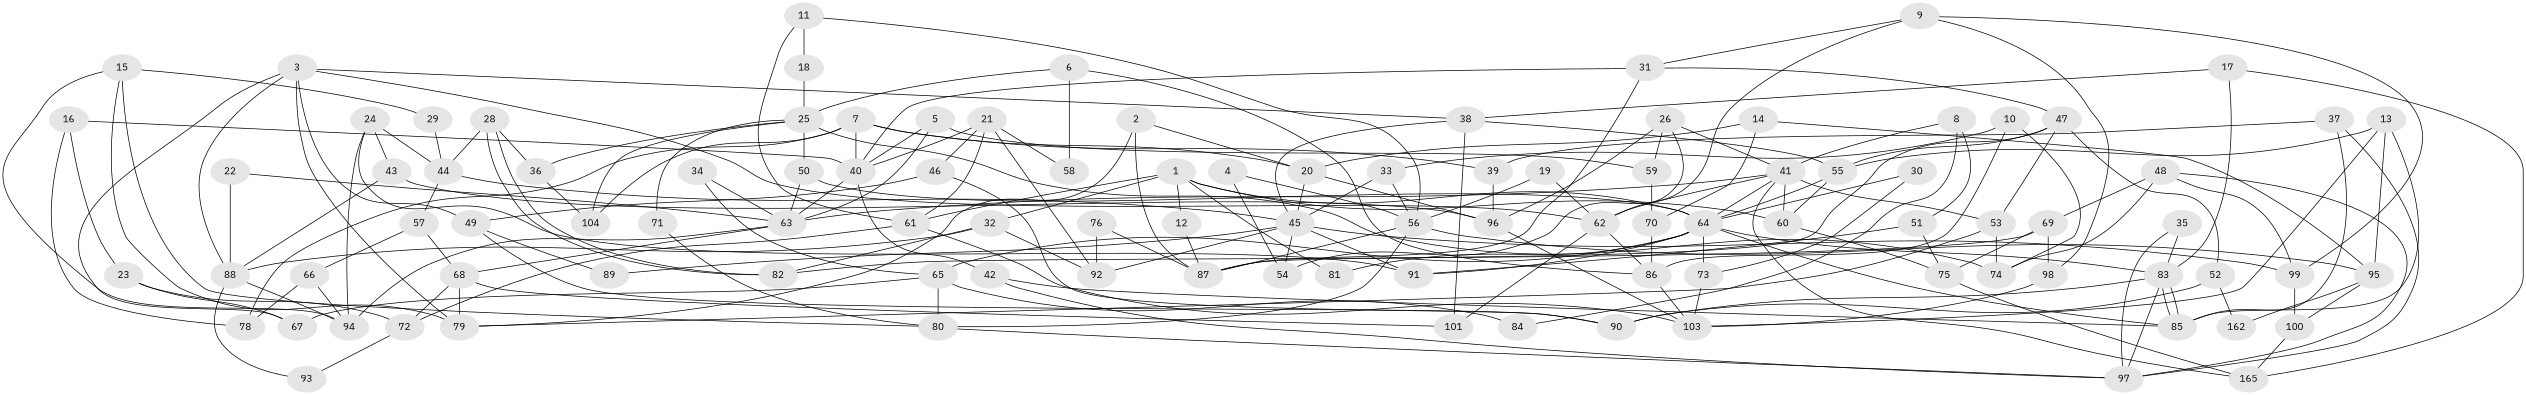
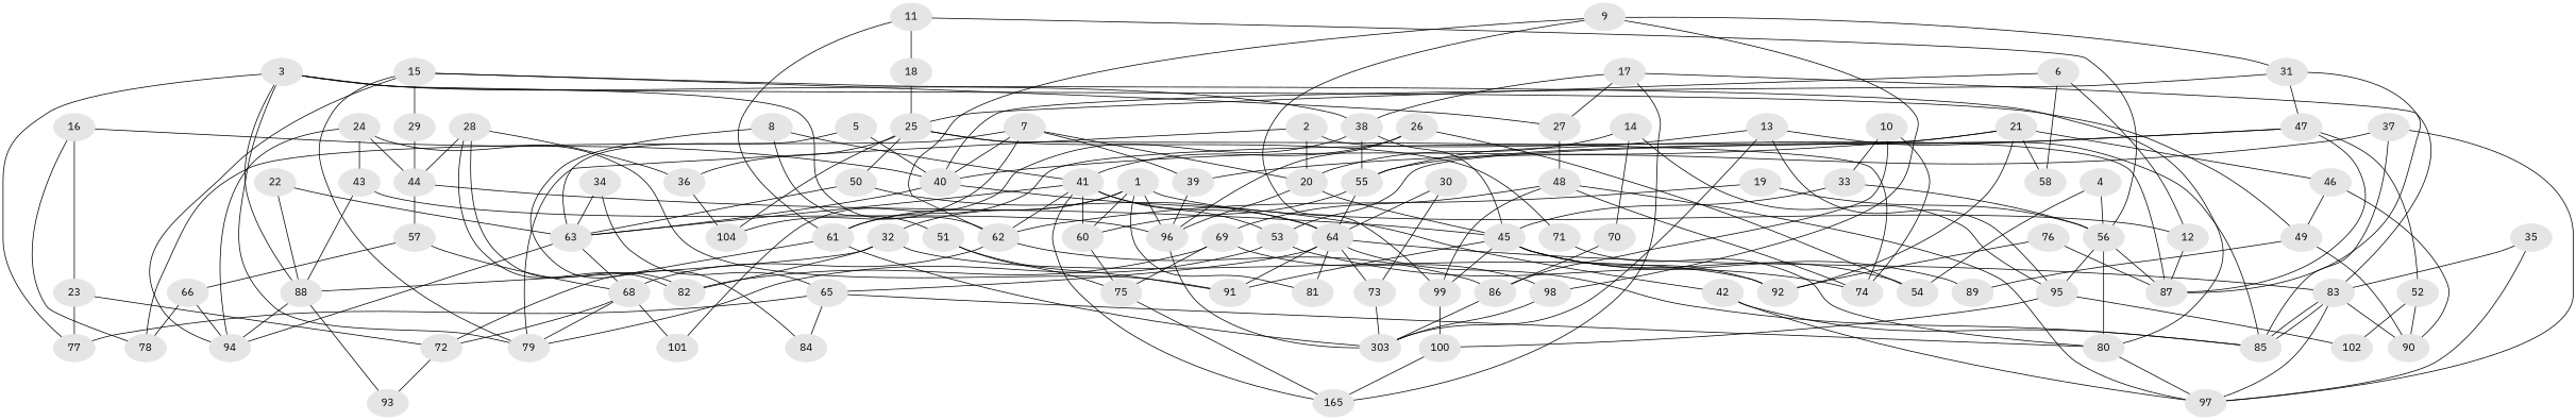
  graph {
    fontname="IBM Plex Sans"
    node [color=gray90 fontname="IBM Plex Sans" style=filled]
    edge [fontname="IBM Plex Sans"]
    1
    12
    32
    60
    61
    64
    81
    87
    88
    92
    82
    75
-   103
+   103 [label=303]
    72
    85
    83
    91
    73
    65
    2
    20
    79
    45
    96
    3
    38
    49
    62
-   67
+   67 [label=77]
    55
    101
    89
    90
    86
    68
    94
    93
    4
    54
    56
    95
    80
    5
    40
-   59
    63
    42
    70
    6
    25
    58
    104
    74
    36
    50
    71
    7
    39
    78
    8
    41
    51
    84
    n64 [label=165]
    53
    9
    31
    98
    99
    47
    100
    10
    33
    11
    18
    13
    16
    23
-   102 [label=162]
+   102
    14
    15
+   27
    29
    48
    44
    97
    52
    17
    19
    21
    46
    22
    24
    43
    57
    26
    69
    28
    30
    34
    35
    37
    66
    76
    1 -- 12
    1 -- 32
    1 -- 60
    1 -- 61
-   1 -- 64
+   1 -- 96
    1 -- 81
    12 -- 87
    32 -- 88
    32 -- 92
    32 -- 82
    60 -- 75
    61 -- 103
    61 -- 72
    64 -- 81
    64 -- 85
    64 -- 83
    64 -- 91
    64 -- 73
    64 -- 65
    88 -- 94
    88 -- 93
    75 -- n64
    72 -- 93
    83 -- 85
    83 -- 85
    83 -- 90
    83 -- 97
    73 -- 103
    65 -- 67
    65 -- 80
    65 -- 84
    2 -- 87
    2 -- 20
    2 -- 79
    20 -- 45
    20 -- 96
    45 -- 92
    45 -- 91
    45 -- 89
    45 -- 54
    45 -- 99
    96 -- 103
    3 -- 88
    3 -- 79
    3 -- 38
    3 -- 49
    3 -- 62
    3 -- 67
    38 -- 45
    38 -- 55
    38 -- 101
    49 -- 89
    49 -- 90
    62 -- 86
-   62 -- 101
+   62 -- 68
    55 -- 60
    55 -- 64
    86 -- 103
    68 -- 72
    68 -- 79
    68 -- 101
    4 -- 54
    4 -- 56
    56 -- 87
    56 -- 95
    56 -- 80
    95 -- 100
    95 -- 102
    80 -- 97
    5 -- 40
-   5 -- 59
    5 -- 63
    40 -- 63
    40 -- 42
-   59 -- 70
    63 -- 68
    63 -- 94
    42 -- 85
    42 -- 97
    70 -- 86
-   6 -- 86
+   6 -- 12
    6 -- 25
    6 -- 58
    25 -- 104
    25 -- 74
    25 -- 36
    25 -- 50
    25 -- 71
    36 -- 104
    50 -- 64
    50 -- 63
    71 -- 80
    7 -- 20
    7 -- 40
    7 -- 104
    7 -- 39
    7 -- 78
    39 -- 96
    8 -- 41
    8 -- 51
    8 -- 84
    41 -- 60
    41 -- 64
    41 -- 62
    41 -- 63
    41 -- n64
    41 -- 53
    51 -- 75
    51 -- 91
    53 -- 79
    53 -- 74
    9 -- 62
    9 -- 31
    9 -- 98
    9 -- 99
    31 -- 87
    31 -- 40
    31 -- 47
    98 -- 103
    99 -- 100
    47 -- 87
    47 -- 55
    47 -- 53
    47 -- 52
    100 -- n64
    10 -- 86
    10 -- 74
    10 -- 33
    33 -- 45
    33 -- 56
    11 -- 61
    11 -- 56
    11 -- 18
    18 -- 25
    13 -- 103
    13 -- 85
    13 -- 55
    13 -- 95
    16 -- 40
    16 -- 78
    16 -- 23
    23 -- 72
    23 -- 67
    14 -- 20
    14 -- 95
    14 -- 70
    15 -- 79
    15 -- 94
    15 -- 80
+   15 -- 27
    15 -- 29
+   27 -- 48
    29 -- 44
    48 -- 74
    48 -- 99
    48 -- 97
    48 -- 69
    44 -- 45
    44 -- 57
    52 -- 90
    52 -- 102
    17 -- 83
    17 -- 38
    17 -- n64
+   17 -- 27
    19 -- 62
    19 -- 56
    21 -- 61
    21 -- 92
    21 -- 40
    21 -- 58
    21 -- 46
    46 -- 49
    46 -- 90
    22 -- 88
    22 -- 63
    24 -- 91
    24 -- 94
    24 -- 44
    24 -- 43
    43 -- 88
    43 -- 96
    57 -- 68
    57 -- 66
    26 -- 96
    26 -- 54
-   26 -- 59
    26 -- 41
    69 -- 82
    69 -- 75
    69 -- 98
    28 -- 82
    28 -- 82
    28 -- 36
    28 -- 44
    30 -- 64
    30 -- 73
    34 -- 65
    34 -- 63
    35 -- 83
    35 -- 97
    37 -- 85
    37 -- 39
    37 -- 97
    66 -- 94
    66 -- 78
    76 -- 87
    76 -- 92
  }
